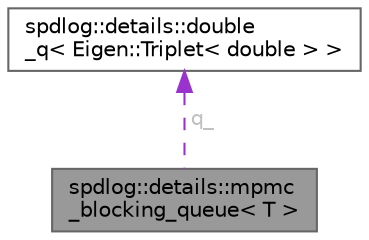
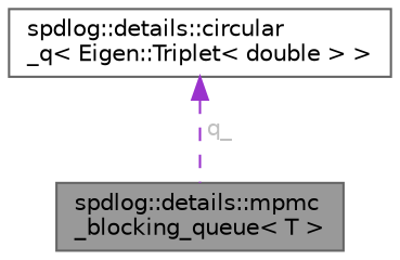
  digraph {
    node [color=gray40 fontname=Helvetica fontsize=10 shape=box style=filled]
    n1 [fillcolor=grey60 fontcolor=black height=0.2 label="spdlog::details::mpmc\l_blocking_queue\< T \>" width=0.4]
-   n2 [fillcolor=white height=0.2 label="spdlog::details::double\l_q\< Eigen::Triplet\< double \> \>" width=0.4]
+   n2 [fillcolor=white height=0.2 label="spdlog::details::circular\l_q\< Eigen::Triplet\< double \> \>" width=0.4]
    n2 -> n1 [color=darkorchid3 dir=back fontcolor=grey fontname=Helvetica fontsize=10 label=" q_" labelfontname=Helvetica labelfontsize=10 style=dashed]
  }
